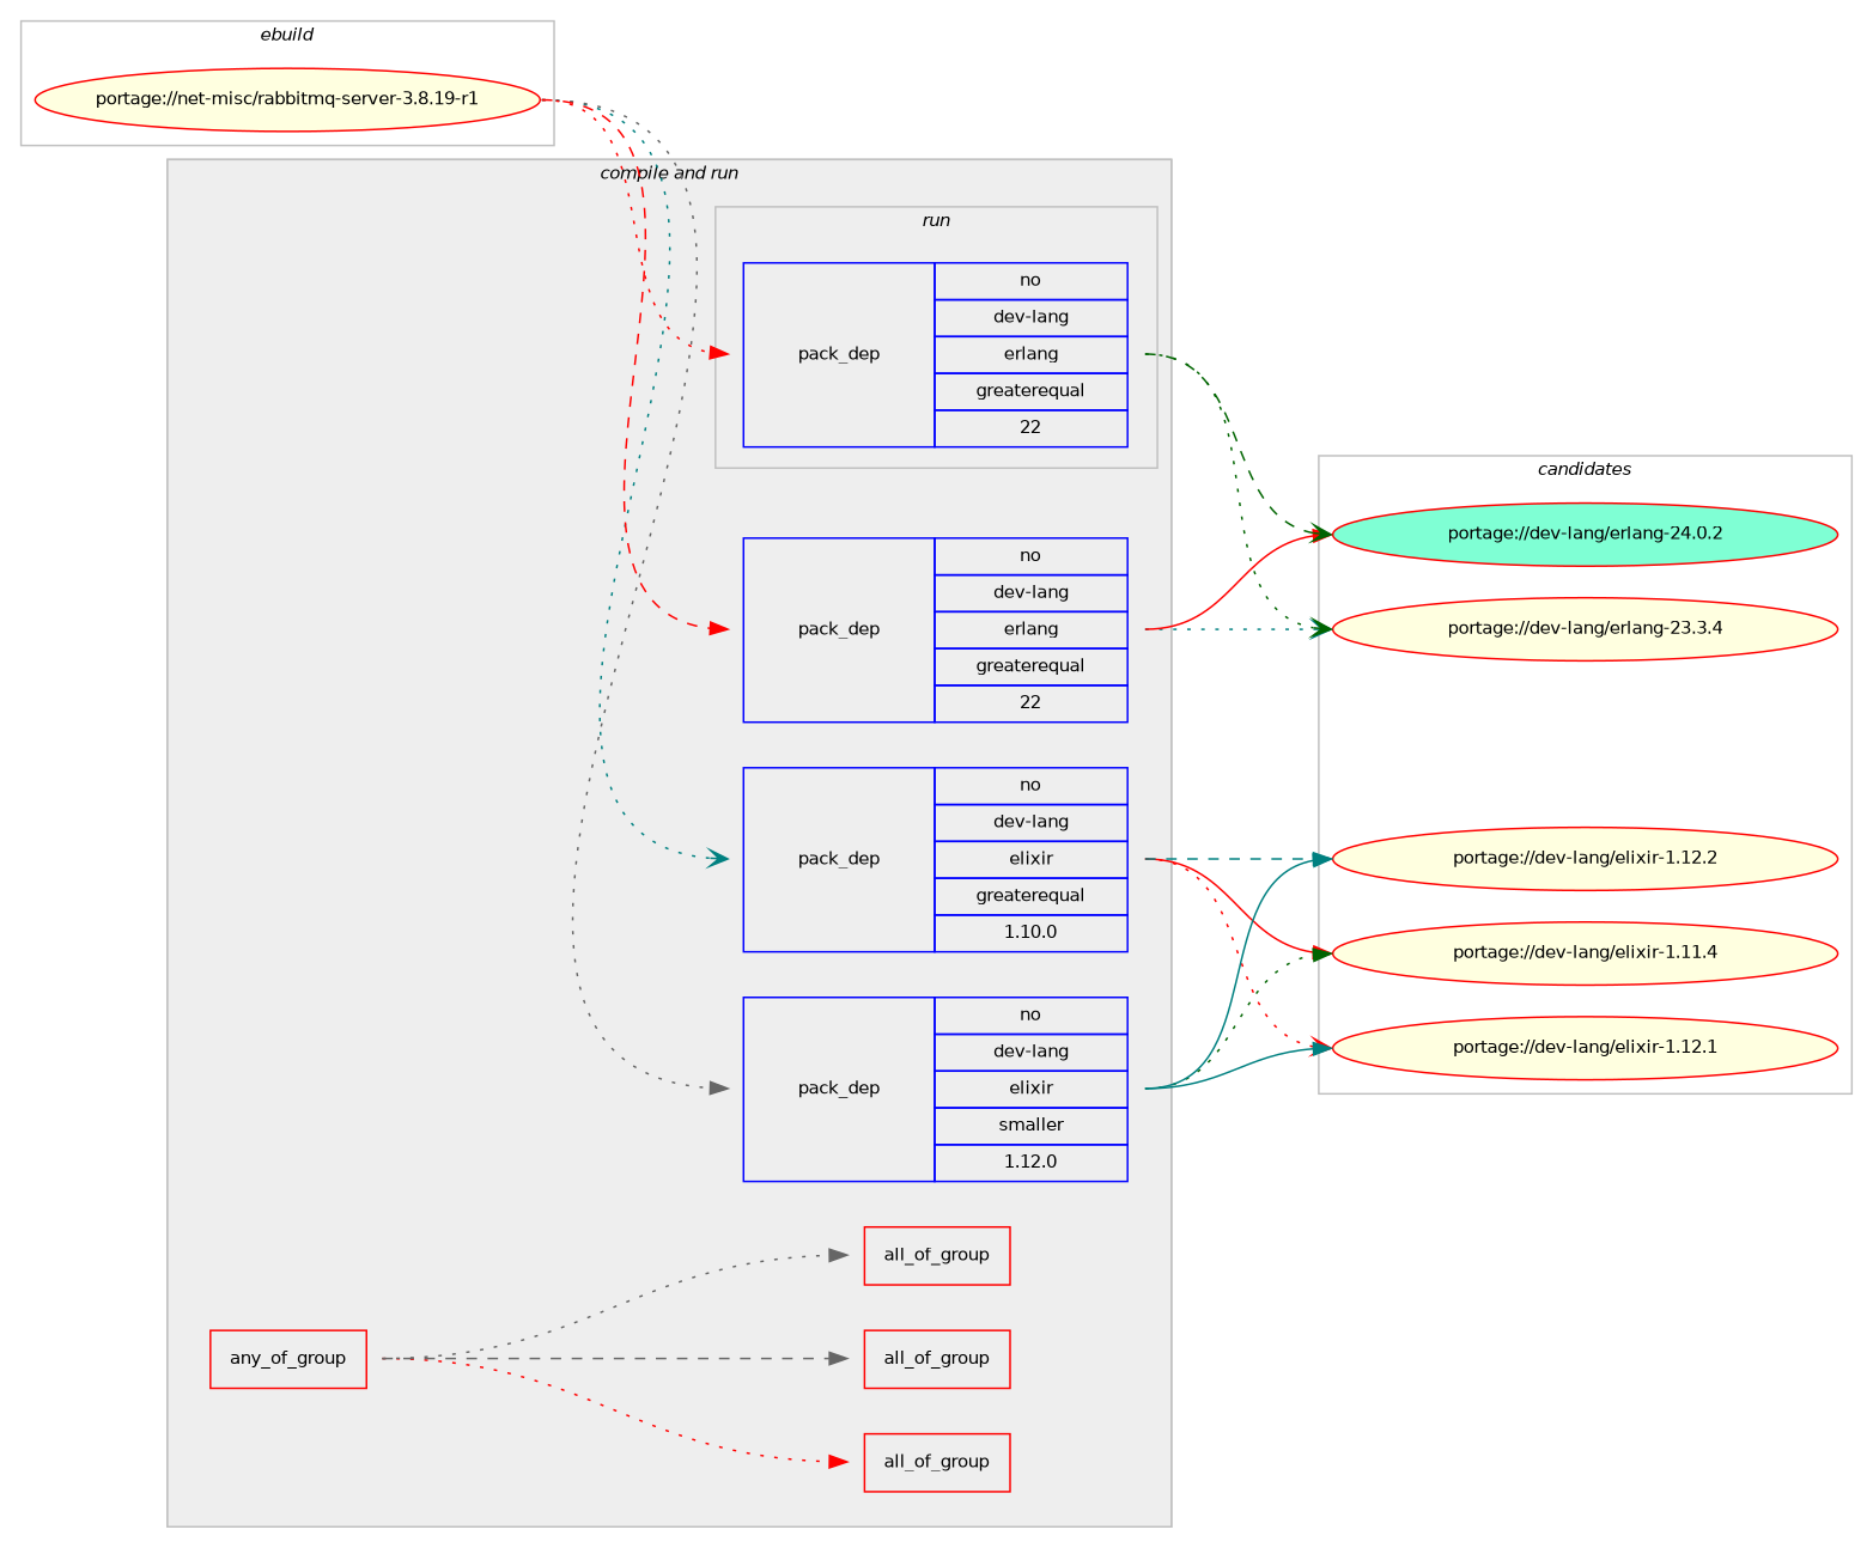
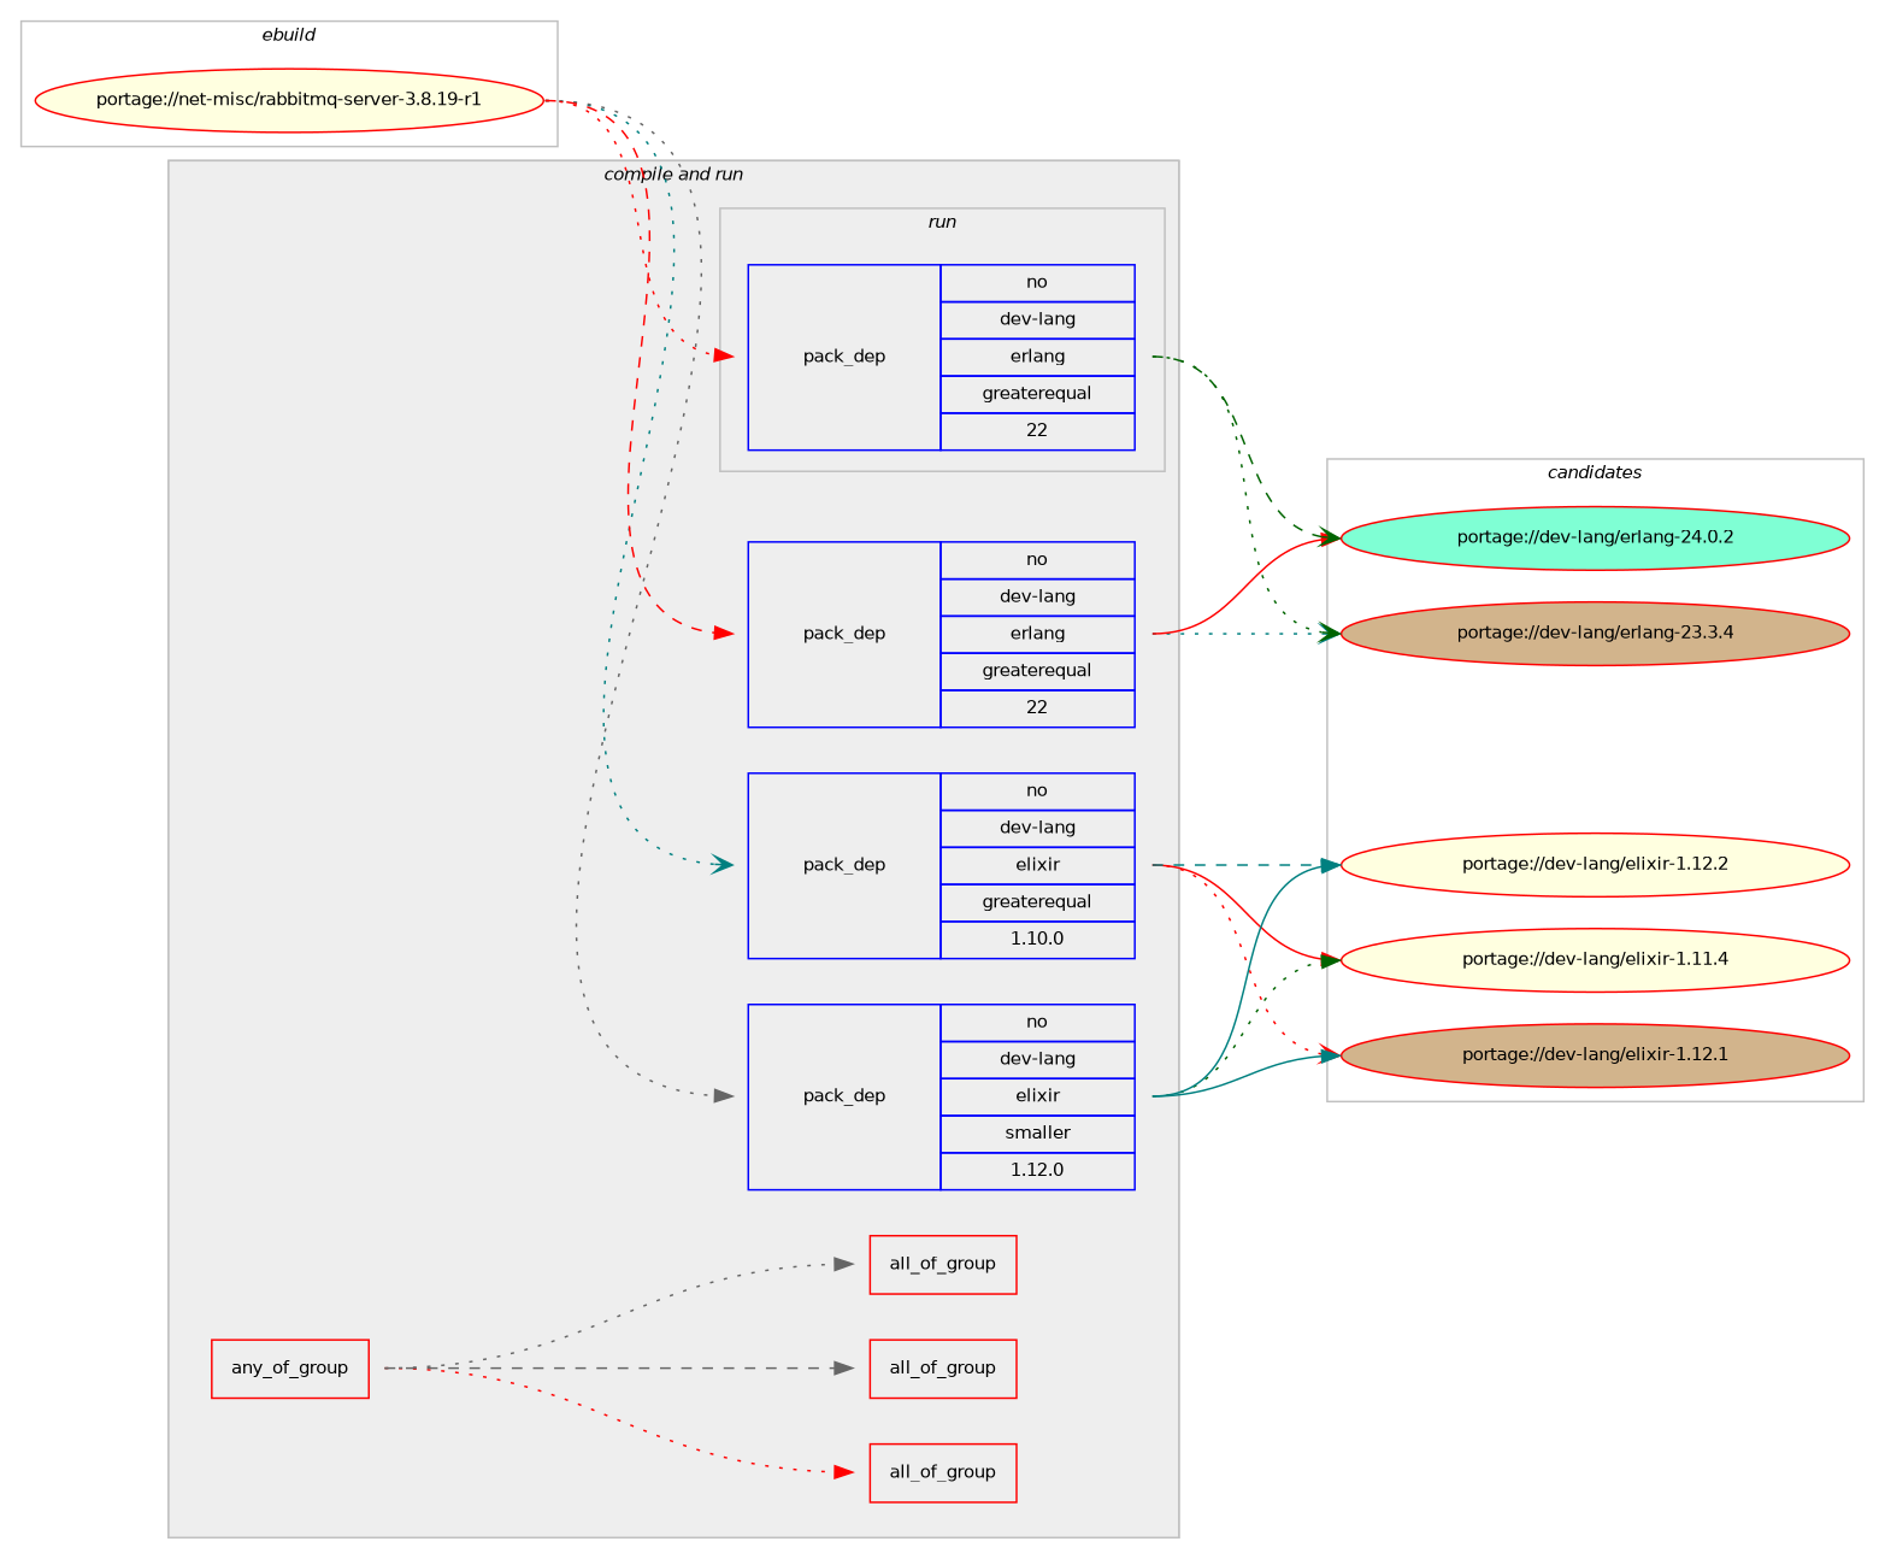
  digraph {
    compound=true
    concentrate=true
    fontname=Helvetica
    fontsize=10
    newrank=true
    rankdir=LR
    ranksep=1.5
    node [color=red fontname=Helvetica fontsize=10 shape=none]
    edge [arrowhead=normal color=red headport=w style=dotted tailport=e weight=100]
    n1 [fillcolor=lightyellow label="portage://net-misc/rabbitmq-server-3.8.19-r1" style=filled width=4 shape=""]
    n2 [label=<<TABLE BORDER="0" CELLBORDER="1" CELLSPACING="0" CELLPADDING="4"><TR><TD CELLPADDING="10">all_of_group</TD></TR></TABLE>>]
    n3 [label=<<TABLE BORDER="0" CELLBORDER="1" CELLSPACING="0" CELLPADDING="4"><TR><TD CELLPADDING="10">all_of_group</TD></TR></TABLE>>]
    n4 [label=<<TABLE BORDER="0" CELLBORDER="1" CELLSPACING="0" CELLPADDING="4"><TR><TD CELLPADDING="10">all_of_group</TD></TR></TABLE>>]
    n5 [label=<<TABLE BORDER="0" CELLBORDER="1" CELLSPACING="0" CELLPADDING="4"><TR><TD CELLPADDING="10">any_of_group</TD></TR></TABLE>>]
    n6 [color=blue label=<<TABLE BORDER="0" CELLBORDER="1" CELLSPACING="0" CELLPADDING="4" WIDTH="220"><TR><TD ROWSPAN="6" CELLPADDING="30">pack_dep</TD></TR><TR><TD WIDTH="110">no</TD></TR><TR><TD>dev-lang</TD></TR><TR><TD>elixir</TD></TR><TR><TD>greaterequal</TD></TR><TR><TD>1.10.0</TD></TR></TABLE>>]
    n7 [color=blue label=<<TABLE BORDER="0" CELLBORDER="1" CELLSPACING="0" CELLPADDING="4" WIDTH="220"><TR><TD ROWSPAN="6" CELLPADDING="30">pack_dep</TD></TR><TR><TD WIDTH="110">no</TD></TR><TR><TD>dev-lang</TD></TR><TR><TD>elixir</TD></TR><TR><TD>smaller</TD></TR><TR><TD>1.12.0</TD></TR></TABLE>>]
    n8 [color=blue label=<<TABLE BORDER="0" CELLBORDER="1" CELLSPACING="0" CELLPADDING="4" WIDTH="220"><TR><TD ROWSPAN="6" CELLPADDING="30">pack_dep</TD></TR><TR><TD WIDTH="110">no</TD></TR><TR><TD>dev-lang</TD></TR><TR><TD>erlang</TD></TR><TR><TD>greaterequal</TD></TR><TR><TD>22</TD></TR></TABLE>>]
    n9 [color=blue label=<<TABLE BORDER="0" CELLBORDER="1" CELLSPACING="0" CELLPADDING="4" WIDTH="220"><TR><TD ROWSPAN="6" CELLPADDING="30">pack_dep</TD></TR><TR><TD WIDTH="110">no</TD></TR><TR><TD>dev-lang</TD></TR><TR><TD>erlang</TD></TR><TR><TD>greaterequal</TD></TR><TR><TD>22</TD></TR></TABLE>>]
    n10 [fillcolor=lightyellow label="portage://dev-lang/elixir-1.11.4" style=filled width=4 shape=""]
-   n11 [fillcolor=lightyellow label="portage://dev-lang/elixir-1.12.1" style=filled width=4 shape=""]
+   n11 [fillcolor=tan label="portage://dev-lang/elixir-1.12.1" style=filled width=4 shape=""]
    n12 [fillcolor=lightyellow label="portage://dev-lang/elixir-1.12.2" style=filled width=4 shape=""]
-   n13 [fillcolor=lightyellow label="portage://dev-lang/erlang-23.3.4" style=filled width=4 shape=""]
+   n13 [fillcolor=tan label="portage://dev-lang/erlang-23.3.4" style=filled width=4 shape=""]
    n14 [fillcolor=aquamarine label="portage://dev-lang/erlang-24.0.2" style=filled width=4 shape=""]
    subgraph cluster_1 {
      color=gray
      label=<<i>ebuild</i>>
      n1
    }
    subgraph cluster_2 {
      color=gray
      label=<<i>dependencies</i>>
      subgraph cluster_3 {
        color=gray
        fillcolor="#eeeeee"
        label=<<i>compile</i>>
        style=filled
        subgraph sub_4 {
          color=gray
          fillcolor="#eeeeee"
          label=<<i>compile</i>>
          style=filled
          n5
          subgraph sub_5 {
            color=gray
            fillcolor="#eeeeee"
            label=<<i>compile</i>>
            style=filled
            n2
          }
          subgraph sub_6 {
            color=gray
            fillcolor="#eeeeee"
            label=<<i>compile</i>>
            style=filled
            n3
          }
          subgraph sub_7 {
            color=gray
            fillcolor="#eeeeee"
            label=<<i>compile</i>>
            style=filled
            n4
          }
        }
        subgraph sub_8 {
          color=gray
          fillcolor="#eeeeee"
          label=<<i>compile</i>>
          style=filled
          n6
        }
        subgraph sub_9 {
          color=gray
          fillcolor="#eeeeee"
          label=<<i>compile</i>>
          style=filled
          n7
        }
        subgraph sub_10 {
          color=gray
          fillcolor="#eeeeee"
          label=<<i>compile</i>>
          style=filled
          n8
        }
      }
      subgraph cluster_11 {
        color=gray
        fillcolor="#eeeeee"
        label=<<i>compile and run</i>>
        style=filled
      }
      subgraph cluster_12 {
        color=gray
        fillcolor="#eeeeee"
        label=<<i>run</i>>
        style=filled
        subgraph sub_13 {
          color=gray
          fillcolor="#eeeeee"
          label=<<i>run</i>>
          style=filled
          n9
        }
      }
    }
    subgraph cluster_14 {
      color=gray
      label=<<i>candidates</i>>
      rank=same
      subgraph sub_15 {
        color=black
        label=<<i>candidates</i>>
        nodesep=1
        rank=same
        n10
        n11
        n12
      }
      subgraph sub_16 {
        color=black
        label=<<i>candidates</i>>
        nodesep=1
        rank=same
        n10
        n11
        n12
      }
      subgraph sub_17 {
        color=black
        label=<<i>candidates</i>>
        nodesep=1
        rank=same
        n13
        n14
      }
      subgraph sub_18 {
        color=black
        label=<<i>candidates</i>>
        nodesep=1
        rank=same
        n13
        n14
      }
    }
    n1 -> n6 [arrowhead=vee color=teal weight=20]
    n1 -> n7 [color=gray40 weight=20]
    n1 -> n8 [style=dashed weight=20]
    n1 -> n9 [weight=20]
    n5 -> n2 [weight=20]
    n5 -> n3 [color=gray40 style=dashed weight=20]
    n5 -> n4 [color=gray40 weight=20]
    n6 -> n10 [style=solid]
    n6 -> n11 [arrowhead=vee]
    n6 -> n12 [color=teal style=dashed]
    n7 -> n10 [color=darkgreen]
    n7 -> n11 [color=teal style=solid]
    n7 -> n12 [color=teal style=solid]
    n8 -> n13 [arrowhead=vee color=teal]
    n8 -> n14 [style=solid]
    n9 -> n13 [arrowhead=vee color=darkgreen]
    n9 -> n14 [arrowhead=vee color=darkgreen style=dashed]
  }
